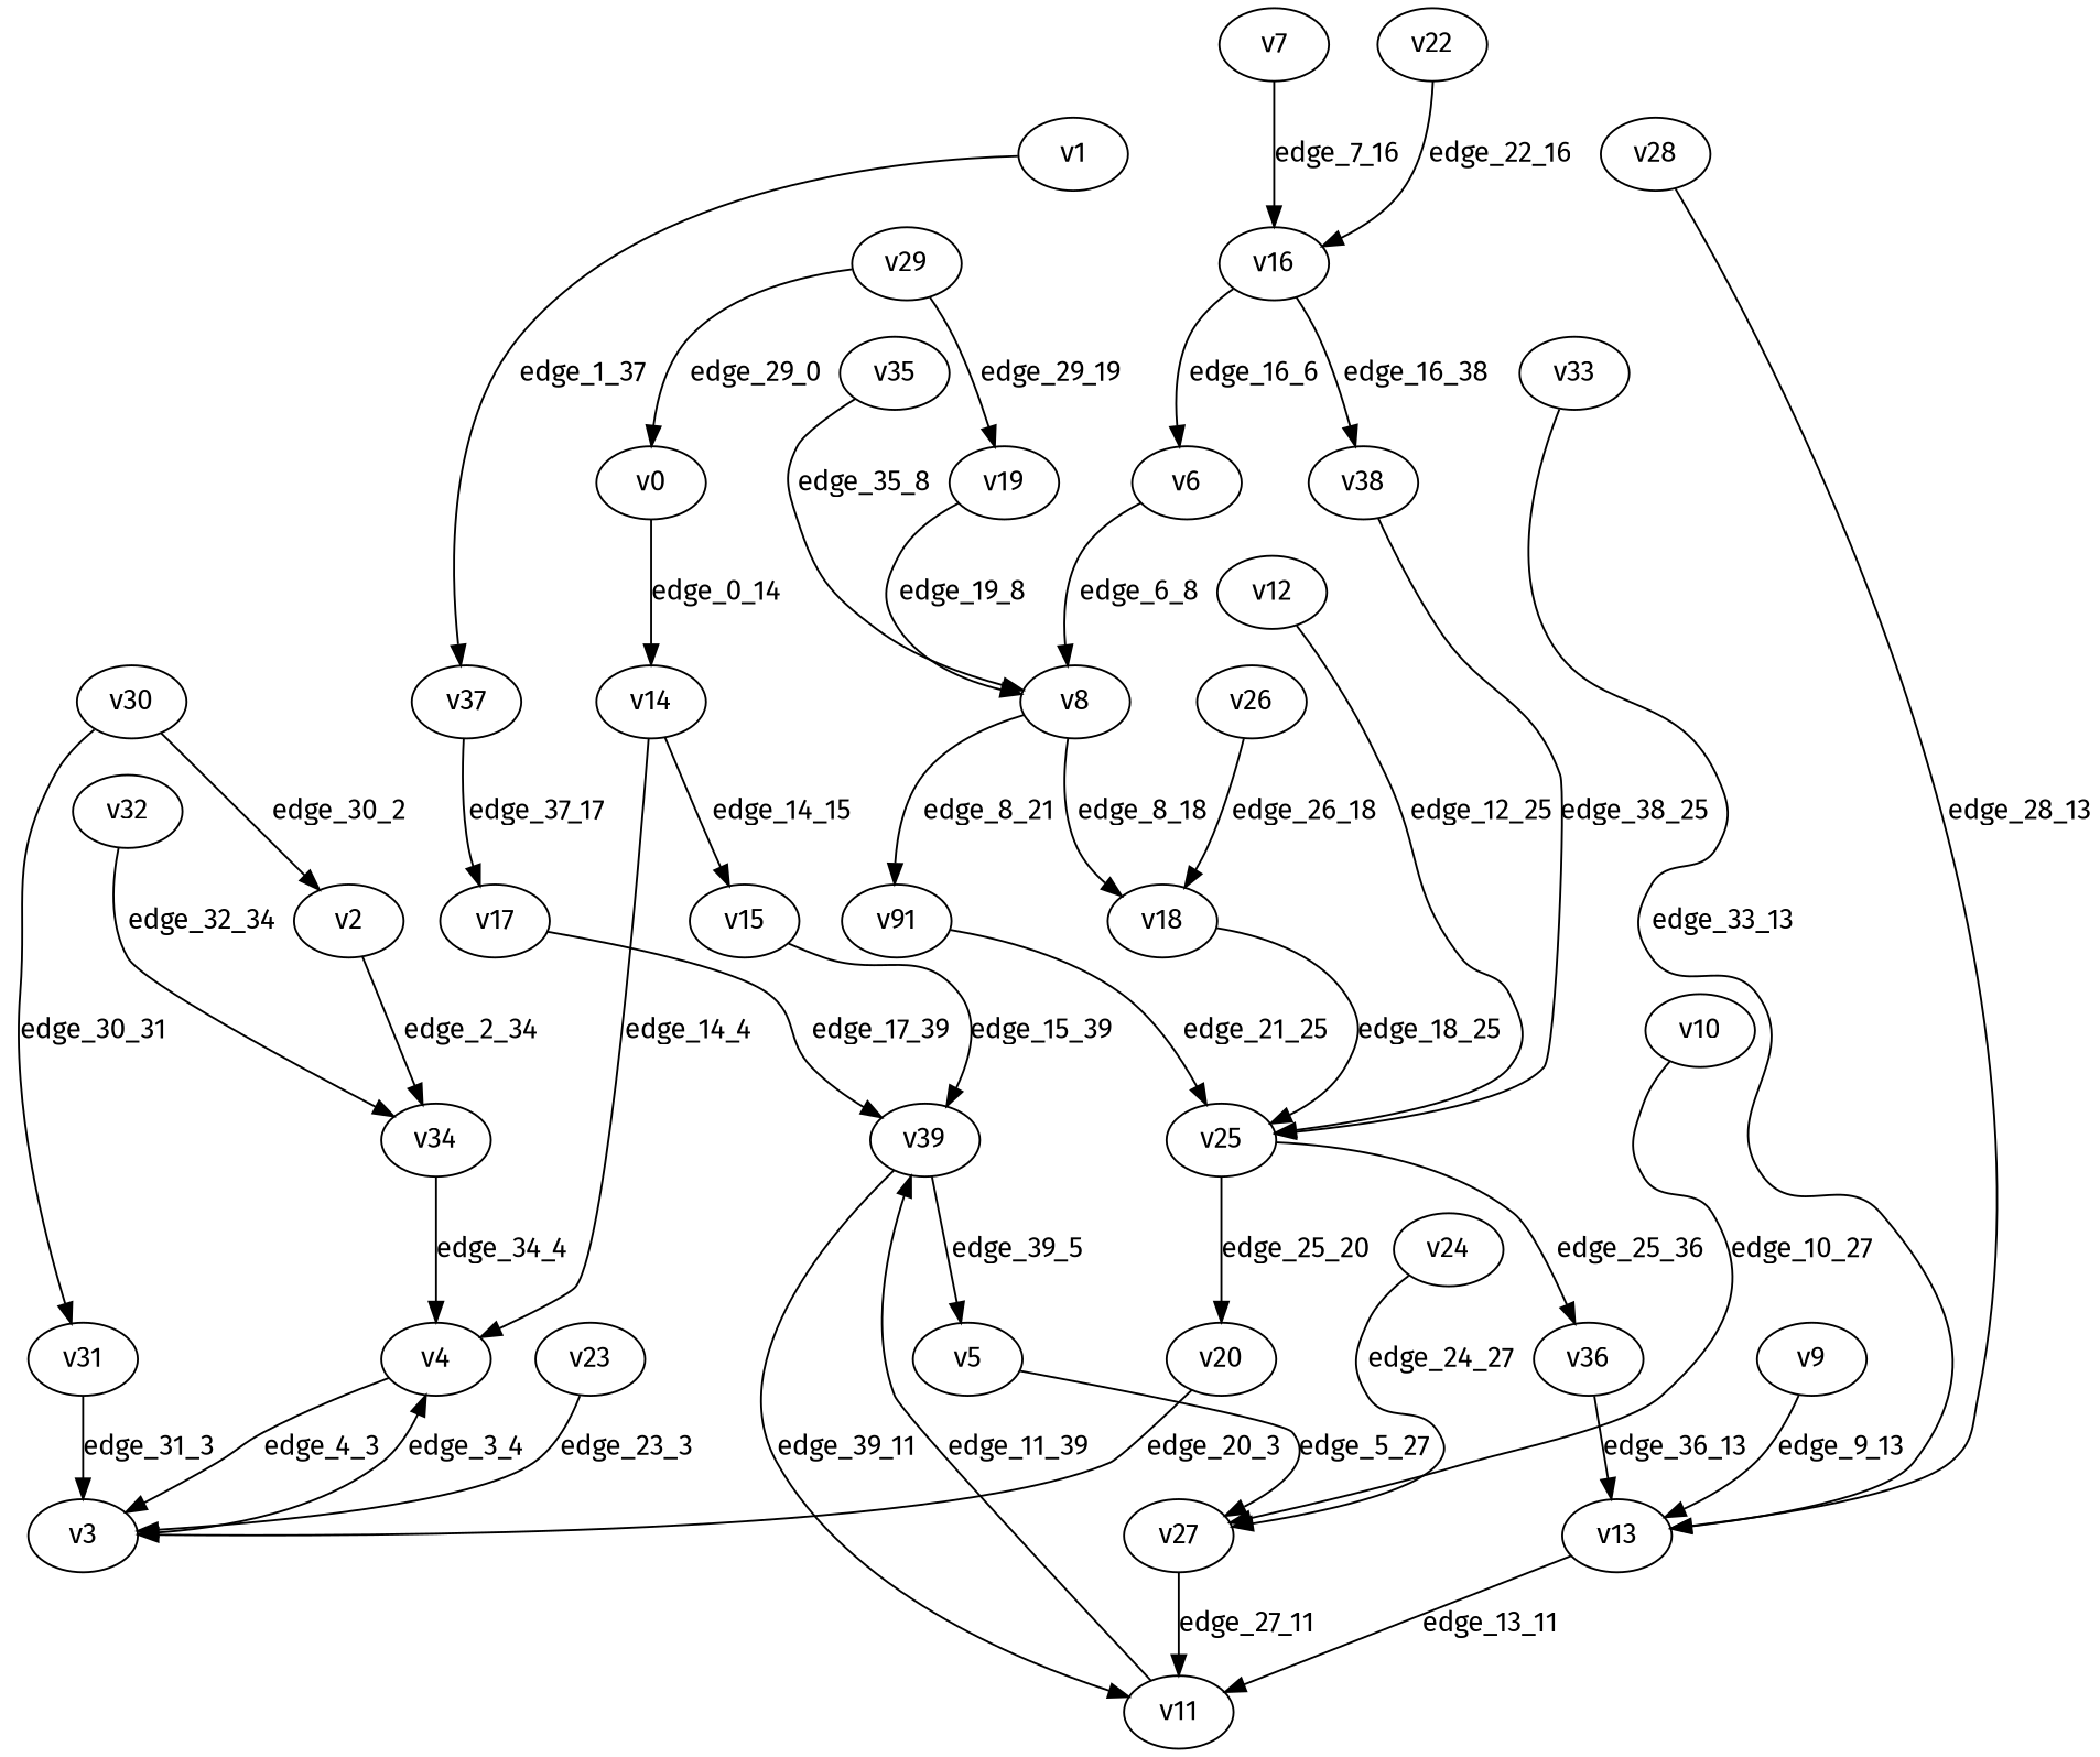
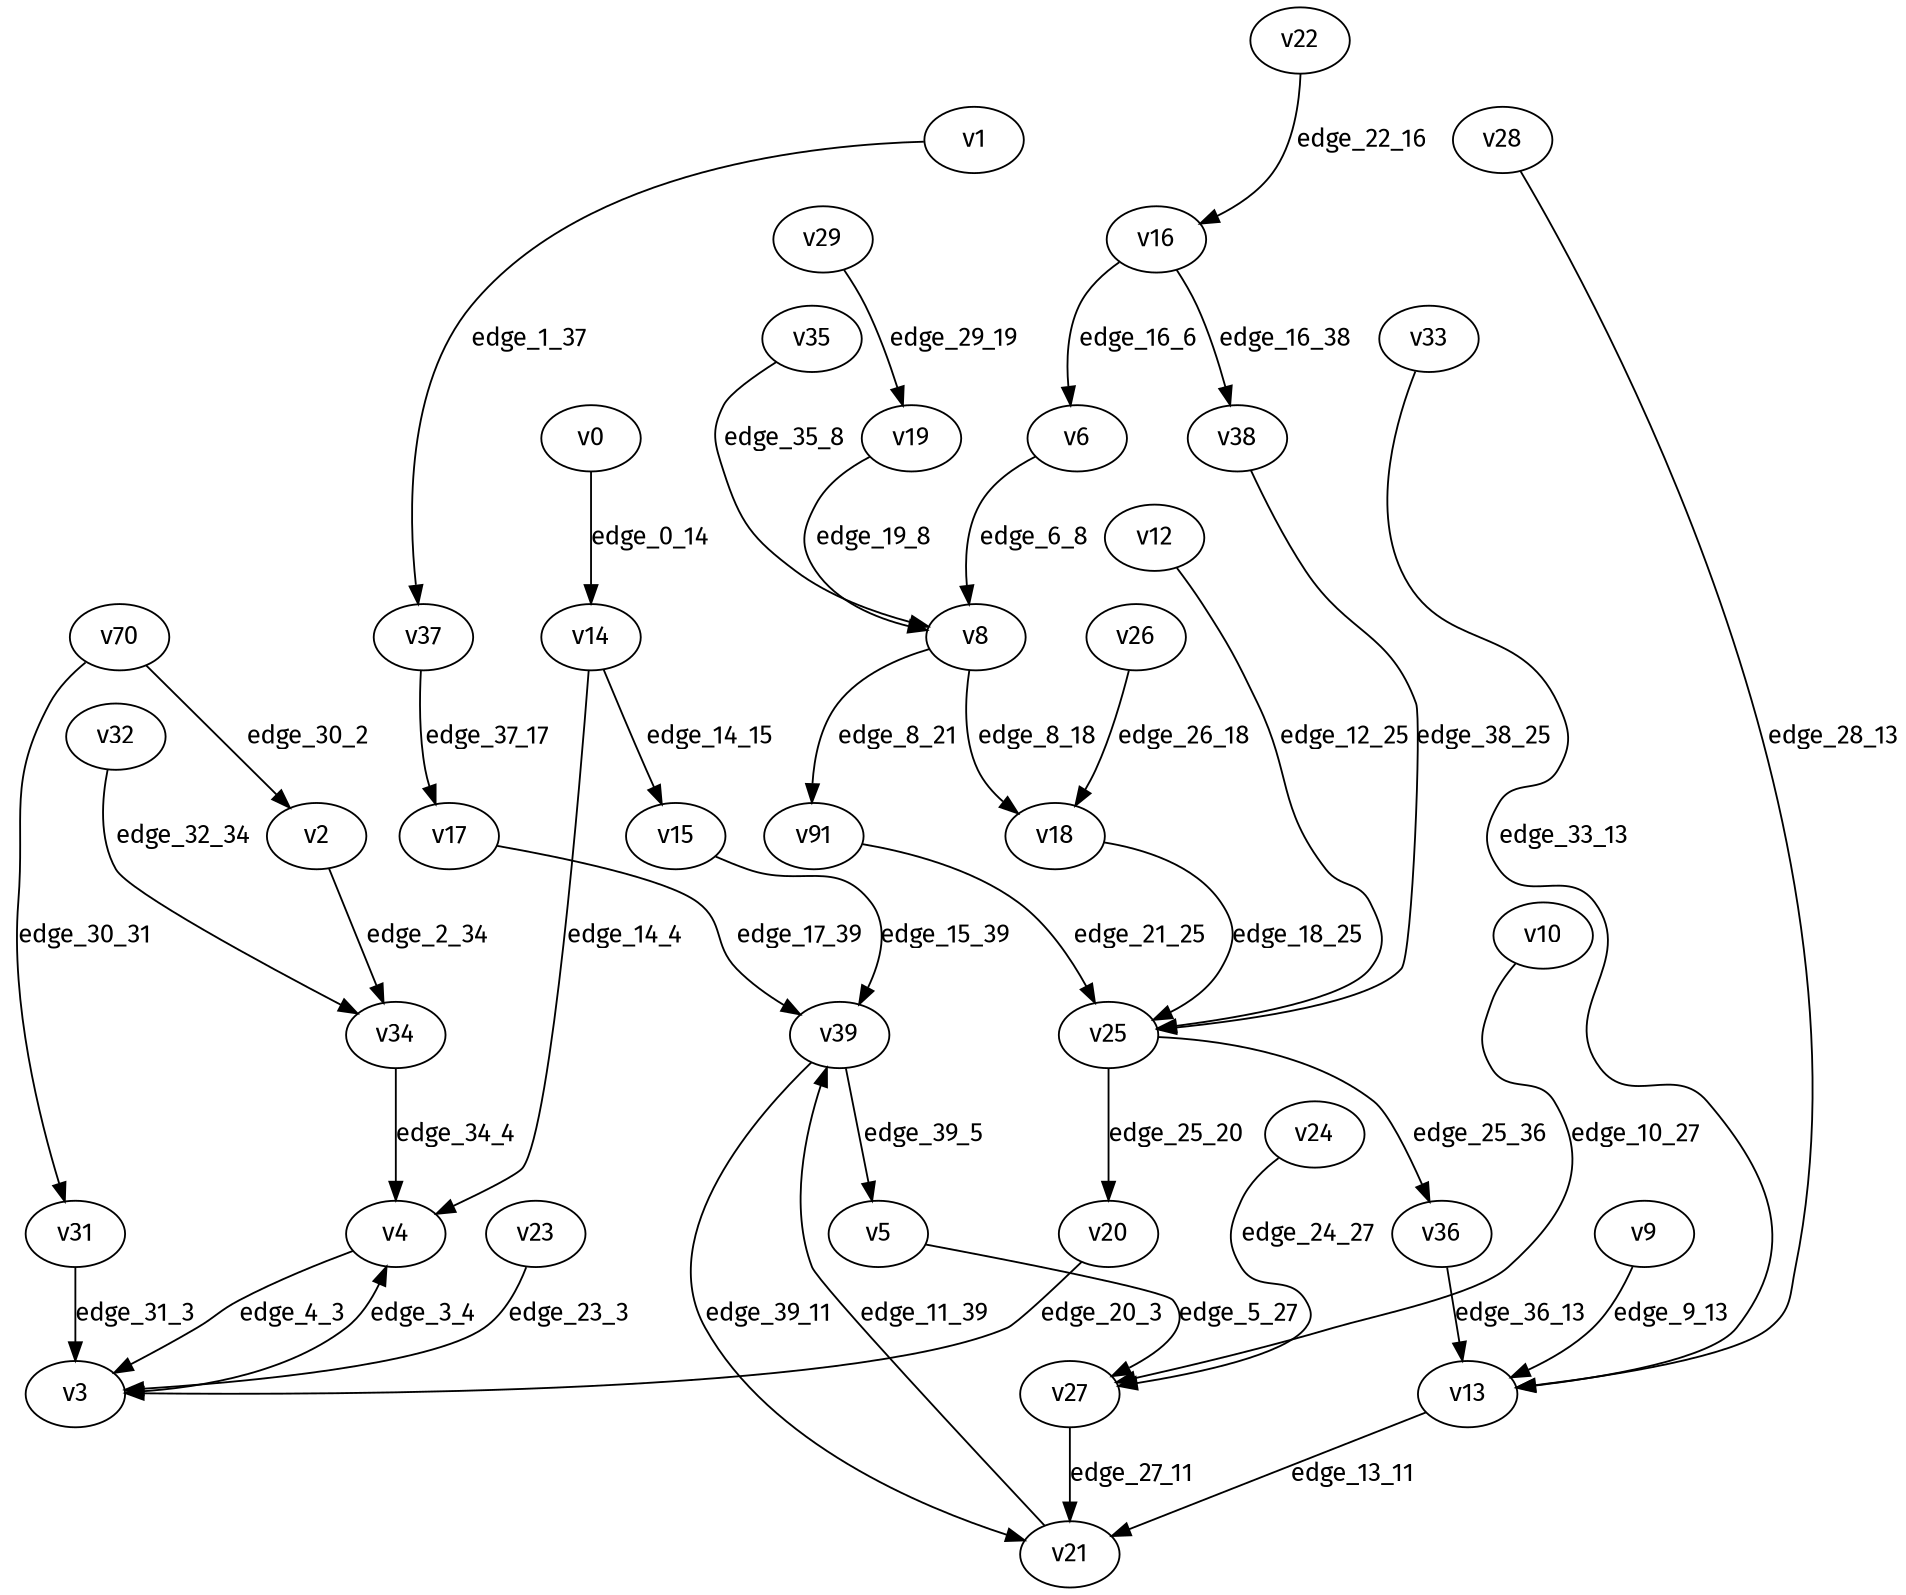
  digraph {
    fontname="Fira Sans"
    node [fontname="Fira Sans" player=1]
    edge [fontname="Fira Sans"]
    v14 [player=-1]
    v0
    v4
    v15
    v37 [player=-1]
    v1
    v17 [player=0]
    v2 [player=0]
    v34 [player=-1]
    v3 [player=-1]
    v5 [player=0]
    v27 [player=-1]
-   v11 [player=0]
+   v11 [player=0 label=v21]
    v8 [player=-1]
    v6
    v18 [player=0]
    n17 [label=v91 player=0]
-   v7 [player=0]
    v16 [player=-1]
    v38
    v25 [player=-1]
    v13 [player=-1]
    v9
    v10 [player=0]
    v39 [player=-1]
    v12
    v20 [player=0]
    v36
    v19 [player=0]
    v22
    v23 [player=0]
    v24
    v26 [player=-1]
    v28
    v29 [player=-1]
-   v30 [player=-1]
+   v30 [player=-1 label=v70]
    v31 [player=0]
    v32
    v33 [player=0]
    v35
    v14 -> v4 [label=edge_14_4 probability=0.421288]
    v14 -> v15 [label=edge_14_15 probability=0.578712]
    v0 -> v14 [discount=0.846273 label=edge_0_14 weight=7.350469]
    v4 -> v3 [discount=0.336718 label=edge_4_3 weight=-1.606150]
    v15 -> v39 [discount=0.160064 label=edge_15_39 weight=-8.033498]
    v37 -> v17 [label=edge_37_17 probability=1.000000]
    v1 -> v37 [discount=0.710958 label=edge_1_37 weight=-3.643744]
    v17 -> v39 [discount=0.135982 label=edge_17_39 weight=0.860355]
    v2 -> v34 [discount=0.700381 label=edge_2_34 weight=-9.856588]
    v34 -> v4 [label=edge_34_4 probability=1.000000]
    v3 -> v4 [label=edge_3_4 probability=1.000000]
    v5 -> v27 [discount=0.790866 label=edge_5_27 weight=-2.435922]
    v27 -> v11 [label=edge_27_11 probability=1.000000]
    v11 -> v39 [discount=0.427603 label=edge_11_39 weight=-5.254982]
    v8 -> v18 [label=edge_8_18 probability=0.688113]
    v8 -> n17 [label=edge_8_21 probability=0.311887]
    v6 -> v8 [discount=0.624407 label=edge_6_8 weight=-9.805570]
    v18 -> v25 [discount=0.642759 label=edge_18_25 weight=-2.654834]
    n17 -> v25 [discount=0.193833 label=edge_21_25 weight=-8.760440]
-   v7 -> v16 [discount=0.719822 label=edge_7_16 weight=2.870515]
    v16 -> v6 [label=edge_16_6 probability=0.628624]
    v16 -> v38 [label=edge_16_38 probability=0.371376]
    v38 -> v25 [discount=0.285969 label=edge_38_25 weight=-3.254841]
    v25 -> v20 [label=edge_25_20 probability=0.493179]
    v25 -> v36 [label=edge_25_36 probability=0.506821]
    v13 -> v11 [label=edge_13_11 probability=1.000000]
    v9 -> v13 [discount=0.103781 label=edge_9_13 weight=6.467507]
    v10 -> v27 [discount=0.219794 label=edge_10_27 weight=-1.758539]
    v39 -> v5 [label=edge_39_5 probability=0.624212]
    v39 -> v11 [label=edge_39_11 probability=0.375788]
    v12 -> v25 [discount=0.675221 label=edge_12_25 weight=-2.182368]
    v20 -> v3 [discount=0.646881 label=edge_20_3 weight=-4.835770]
    v36 -> v13 [discount=0.542511 label=edge_36_13 weight=6.031392]
    v19 -> v8 [discount=0.245761 label=edge_19_8 weight=0.940786]
    v22 -> v16 [discount=0.176820 label=edge_22_16 weight=-2.359165]
    v23 -> v3 [discount=0.899588 label=edge_23_3 weight=7.081928]
    v24 -> v27 [discount=0.851430 label=edge_24_27 weight=-2.053431]
    v26 -> v18 [label=edge_26_18 probability=1.000000]
    v28 -> v13 [discount=0.577646 label=edge_28_13 weight=0.050304]
-   v29 -> v0 [label=edge_29_0 probability=0.311958]
    v29 -> v19 [label=edge_29_19 probability=0.688042]
    v30 -> v2 [label=edge_30_2 probability=0.446498]
    v30 -> v31 [label=edge_30_31 probability=0.553502]
    v31 -> v3 [discount=0.368068 label=edge_31_3 weight=9.434675]
    v32 -> v34 [discount=0.478182 label=edge_32_34 weight=-1.352051]
    v33 -> v13 [discount=0.585297 label=edge_33_13 weight=-9.491929]
    v35 -> v8 [discount=0.474320 label=edge_35_8 weight=-9.956495]
  }
